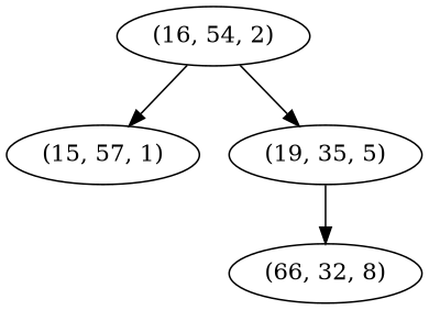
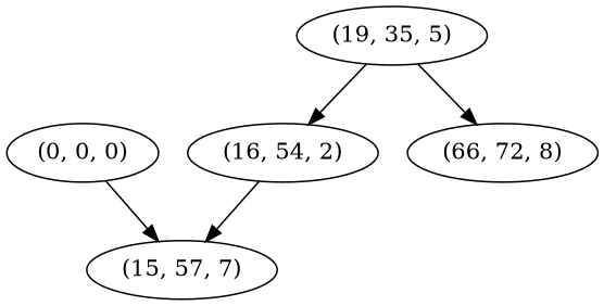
  digraph {
-   "(15, 57, 1)"
+   "(0, 0, 0)"
+   "(15, 57, 1)" [label="(15, 57, 7)"]
    "(16, 54, 2)"
    "(19, 35, 5)"
-   "(66, 72, 8)" [label="(66, 32, 8)"]
+   "(66, 72, 8)"
+   "(0, 0, 0)" -> "(15, 57, 1)"
    "(16, 54, 2)" -> "(15, 57, 1)"
-   "(16, 54, 2)" -> "(19, 35, 5)"
+   "(19, 35, 5)" -> "(16, 54, 2)"
    "(19, 35, 5)" -> "(66, 72, 8)"
  }
